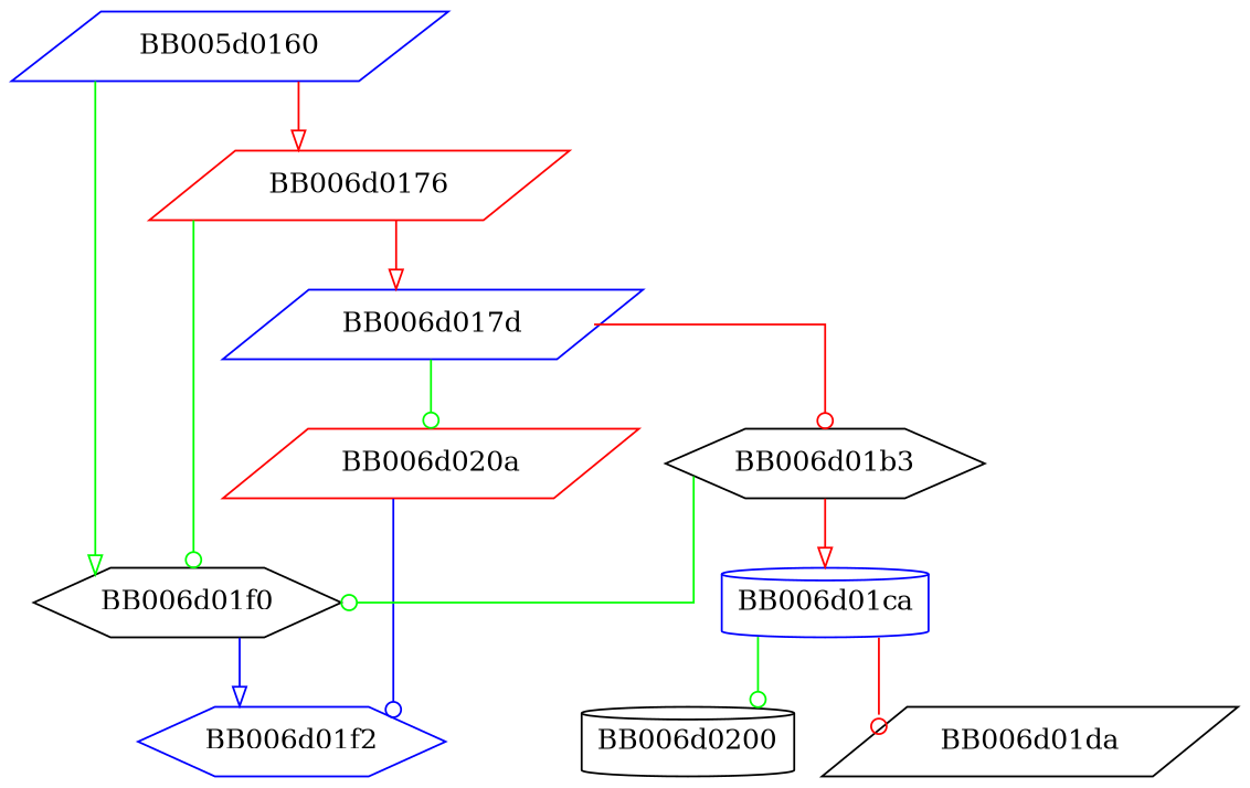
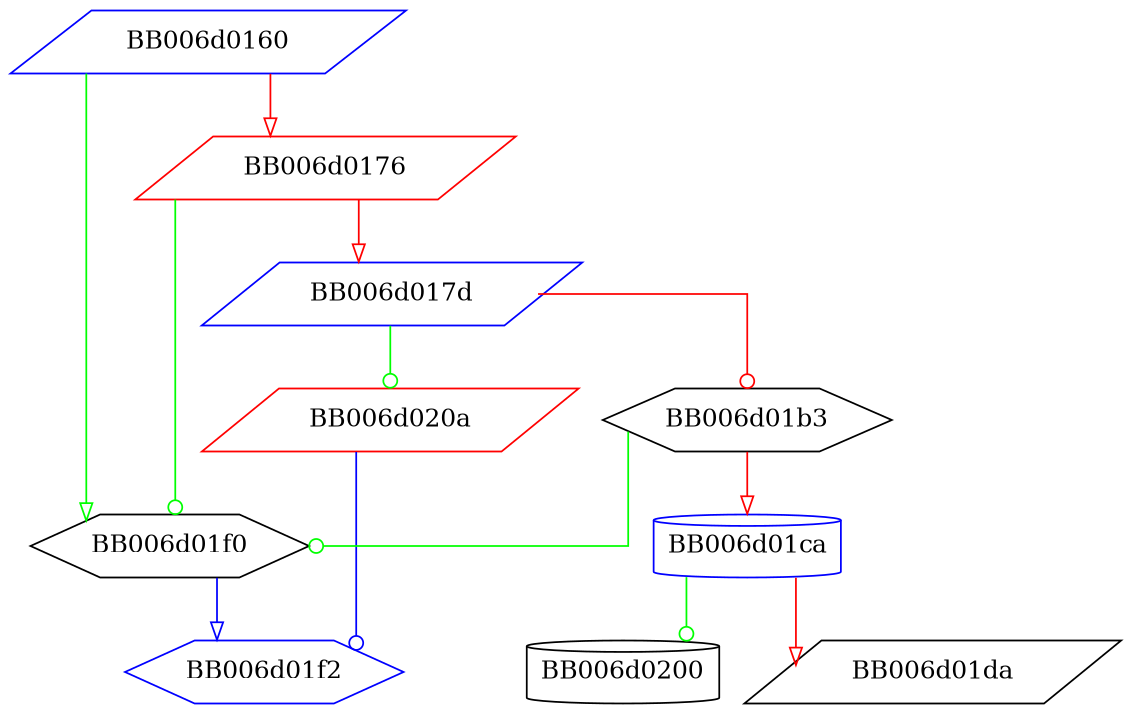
  digraph {
    splines=ortho
    node [color=black shape=parallelogram]
    edge [arrowhead=onormal color=green]
    BB006d01f0 [shape=hexagon]
-   BB006d0160 [color=blue label=BB005d0160]
+   BB006d0160 [color=blue]
    BB006d0176 [color=red]
    BB006d01f2 [color=blue shape=hexagon]
    BB006d017d [color=blue]
    BB006d020a [color=red]
    BB006d01b3 [shape=hexagon]
    BB006d01ca [color=blue shape=cylinder]
    BB006d0200 [shape=cylinder]
    BB006d01da
    BB006d01f0 -> BB006d01f2 [color=blue]
    BB006d0160 -> BB006d01f0
    BB006d0160 -> BB006d0176 [color=red]
    BB006d0176 -> BB006d01f0 [arrowhead=odot]
    BB006d0176 -> BB006d017d [color=red]
    BB006d017d -> BB006d020a [arrowhead=odot]
    BB006d017d -> BB006d01b3 [arrowhead=odot color=red]
    BB006d020a -> BB006d01f2 [arrowhead=odot color=blue]
    BB006d01b3 -> BB006d01f0 [arrowhead=odot]
    BB006d01b3 -> BB006d01ca [color=red]
    BB006d01ca -> BB006d0200 [arrowhead=odot]
-   BB006d01ca -> BB006d01da [arrowhead=odot color=red]
+   BB006d01ca -> BB006d01da [color=red]
  }
